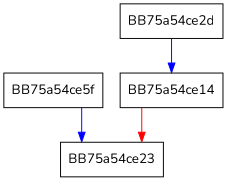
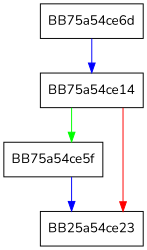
  digraph {
    fontname=Nunito
    splines=ortho
    node [fontname=Nunito shape=box]
    edge [color=blue fontname=Nunito]
    n1 [label=BB75a54ce14]
-   BB75a54ce6d [label=BB75a54ce2d]
+   BB75a54ce6d
    BB75a54ce5f
-   BB75a54ce23
+   BB75a54ce23 [label=BB25a54ce23]
+   n1 -> BB75a54ce5f [color=green]
    n1 -> BB75a54ce23 [color=red]
    BB75a54ce6d -> n1
    BB75a54ce5f -> BB75a54ce23
  }
